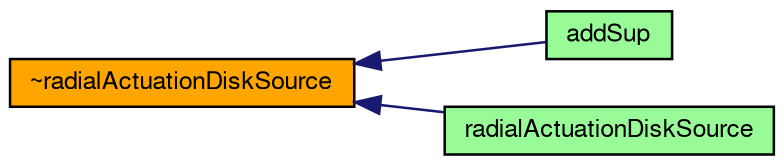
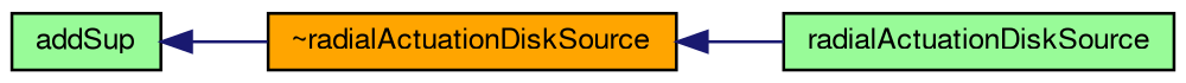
  digraph {
    rankdir=LR
    node [color=black fillcolor=palegreen fontname=FreeSans fontsize=10 shape=record style=filled]
    edge [color=midnightblue dir=back fontname=FreeSans fontsize=10 labelfontname=FreeSans labelfontsize=10 style=solid]
    n1 [fontcolor=black height=0.2 label=addSup width=0.4]
    n2 [fillcolor=orange height=0.2 label="~radialActuationDiskSource" width=0.4]
    n3 [height=0.2 label=radialActuationDiskSource width=0.4]
-   n2 -> n1
+   n1 -> n2
    n2 -> n3
  }
